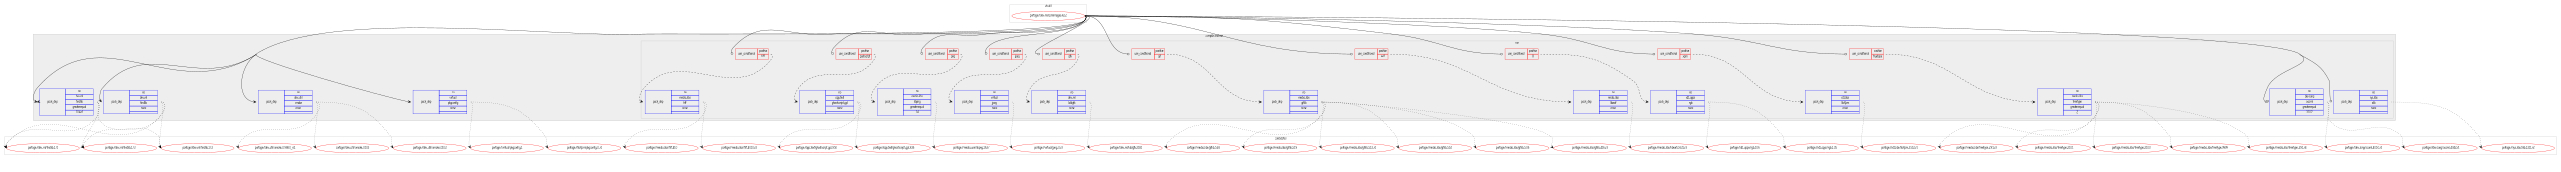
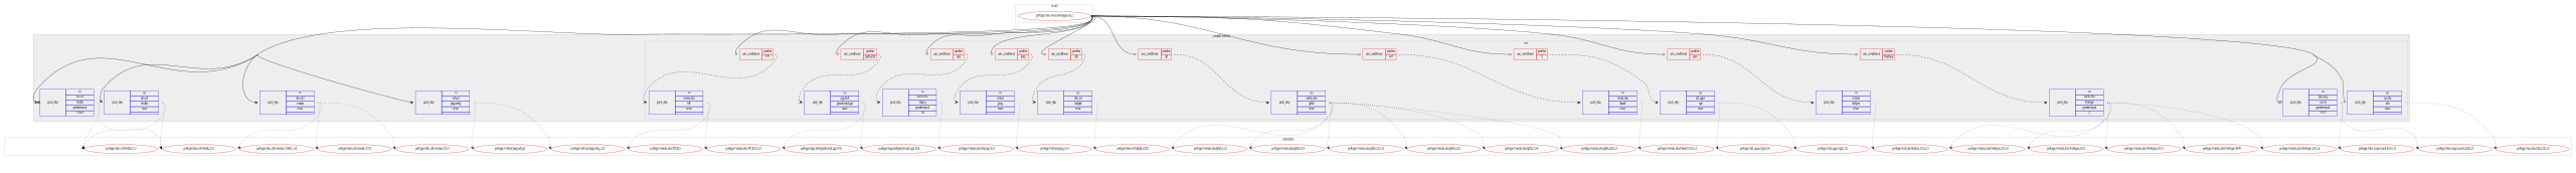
  digraph {
    compound=true
    concentrate=true
    fontname="Comic Neue"
    fontsize=10
    newrank=true
    rankdir=TB
    ranksep=1.5
    node [color=red fontname="Comic Neue" fontsize=10]
    edge [arrowhead=vee fontname="Comic Neue" headport=w style=dotted tailport=e weight=100]
    n1 [label="portage://dev-ml/camlimages-4.2.2" width=4]
    n2 [color=blue label=<<TABLE BORDER="0" CELLBORDER="1" CELLSPACING="0" CELLPADDING="4" WIDTH="220"><TR><TD ROWSPAN="6" CELLPADDING="30">pack_dep</TD></TR><TR><TD WIDTH="110">no</TD></TR><TR><TD>dev-ml</TD></TR><TR><TD>findlib</TD></TR><TR><TD>greaterequal</TD></TR><TR><TD>1.0.4-r1</TD></TR></TABLE>> shape=none]
    n3 [color=blue label=<<TABLE BORDER="0" CELLBORDER="1" CELLSPACING="0" CELLPADDING="4" WIDTH="220"><TR><TD ROWSPAN="6" CELLPADDING="30">pack_dep</TD></TR><TR><TD WIDTH="110">no</TD></TR><TR><TD>dev-ml</TD></TR><TR><TD>findlib</TD></TR><TR><TD>none</TD></TR><TR><TD></TD></TR></TABLE>> shape=none]
    n4 [color=blue label=<<TABLE BORDER="0" CELLBORDER="1" CELLSPACING="0" CELLPADDING="4" WIDTH="220"><TR><TD ROWSPAN="6" CELLPADDING="30">pack_dep</TD></TR><TR><TD WIDTH="110">no</TD></TR><TR><TD>dev-util</TD></TR><TR><TD>omake</TD></TR><TR><TD>none</TD></TR><TR><TD></TD></TR></TABLE>> shape=none]
    n5 [color=blue label=<<TABLE BORDER="0" CELLBORDER="1" CELLSPACING="0" CELLPADDING="4" WIDTH="220"><TR><TD ROWSPAN="6" CELLPADDING="30">pack_dep</TD></TR><TR><TD WIDTH="110">no</TD></TR><TR><TD>virtual</TD></TR><TR><TD>pkgconfig</TD></TR><TR><TD>none</TD></TR><TR><TD></TD></TR></TABLE>> shape=none]
    n6 [color=blue label=<<TABLE BORDER="0" CELLBORDER="1" CELLSPACING="0" CELLPADDING="4" WIDTH="220"><TR><TD ROWSPAN="6" CELLPADDING="30">pack_dep</TD></TR><TR><TD WIDTH="110">no</TD></TR><TR><TD>x11-apps</TD></TR><TR><TD>rgb</TD></TR><TR><TD>none</TD></TR><TR><TD></TD></TR></TABLE>> shape=none]
    n7 [label=<<TABLE BORDER="0" CELLBORDER="1" CELLSPACING="0" CELLPADDING="4"><TR><TD ROWSPAN="3" CELLPADDING="10">use_conditional</TD></TR><TR><TD>positive</TD></TR><TR><TD>X</TD></TR></TABLE>> shape=none]
    n8 [color=blue label=<<TABLE BORDER="0" CELLBORDER="1" CELLSPACING="0" CELLPADDING="4" WIDTH="220"><TR><TD ROWSPAN="6" CELLPADDING="30">pack_dep</TD></TR><TR><TD WIDTH="110">no</TD></TR><TR><TD>media-libs</TD></TR><TR><TD>libexif</TD></TR><TR><TD>none</TD></TR><TR><TD></TD></TR></TABLE>> shape=none]
    n9 [label=<<TABLE BORDER="0" CELLBORDER="1" CELLSPACING="0" CELLPADDING="4"><TR><TD ROWSPAN="3" CELLPADDING="10">use_conditional</TD></TR><TR><TD>positive</TD></TR><TR><TD>exif</TD></TR></TABLE>> shape=none]
    n10 [color=blue label=<<TABLE BORDER="0" CELLBORDER="1" CELLSPACING="0" CELLPADDING="4" WIDTH="220"><TR><TD ROWSPAN="6" CELLPADDING="30">pack_dep</TD></TR><TR><TD WIDTH="110">no</TD></TR><TR><TD>media-libs</TD></TR><TR><TD>giflib</TD></TR><TR><TD>none</TD></TR><TR><TD></TD></TR></TABLE>> shape=none]
    n11 [label=<<TABLE BORDER="0" CELLBORDER="1" CELLSPACING="0" CELLPADDING="4"><TR><TD ROWSPAN="3" CELLPADDING="10">use_conditional</TD></TR><TR><TD>positive</TD></TR><TR><TD>gif</TD></TR></TABLE>> shape=none]
    n12 [color=blue label=<<TABLE BORDER="0" CELLBORDER="1" CELLSPACING="0" CELLPADDING="4" WIDTH="220"><TR><TD ROWSPAN="6" CELLPADDING="30">pack_dep</TD></TR><TR><TD WIDTH="110">no</TD></TR><TR><TD>dev-ml</TD></TR><TR><TD>lablgtk</TD></TR><TR><TD>none</TD></TR><TR><TD></TD></TR></TABLE>> shape=none]
    n13 [label=<<TABLE BORDER="0" CELLBORDER="1" CELLSPACING="0" CELLPADDING="4"><TR><TD ROWSPAN="3" CELLPADDING="10">use_conditional</TD></TR><TR><TD>positive</TD></TR><TR><TD>gtk</TD></TR></TABLE>> shape=none]
    n14 [color=blue label=<<TABLE BORDER="0" CELLBORDER="1" CELLSPACING="0" CELLPADDING="4" WIDTH="220"><TR><TD ROWSPAN="6" CELLPADDING="30">pack_dep</TD></TR><TR><TD WIDTH="110">no</TD></TR><TR><TD>virtual</TD></TR><TR><TD>jpeg</TD></TR><TR><TD>none</TD></TR><TR><TD></TD></TR></TABLE>> shape=none]
    n15 [label=<<TABLE BORDER="0" CELLBORDER="1" CELLSPACING="0" CELLPADDING="4"><TR><TD ROWSPAN="3" CELLPADDING="10">use_conditional</TD></TR><TR><TD>positive</TD></TR><TR><TD>jpeg</TD></TR></TABLE>> shape=none]
    n16 [color=blue label=<<TABLE BORDER="0" CELLBORDER="1" CELLSPACING="0" CELLPADDING="4" WIDTH="220"><TR><TD ROWSPAN="6" CELLPADDING="30">pack_dep</TD></TR><TR><TD WIDTH="110">no</TD></TR><TR><TD>media-libs</TD></TR><TR><TD>libpng</TD></TR><TR><TD>greaterequal</TD></TR><TR><TD>1.4</TD></TR></TABLE>> shape=none]
    n17 [label=<<TABLE BORDER="0" CELLBORDER="1" CELLSPACING="0" CELLPADDING="4"><TR><TD ROWSPAN="3" CELLPADDING="10">use_conditional</TD></TR><TR><TD>positive</TD></TR><TR><TD>png</TD></TR></TABLE>> shape=none]
    n18 [color=blue label=<<TABLE BORDER="0" CELLBORDER="1" CELLSPACING="0" CELLPADDING="4" WIDTH="220"><TR><TD ROWSPAN="6" CELLPADDING="30">pack_dep</TD></TR><TR><TD WIDTH="110">no</TD></TR><TR><TD>app-text</TD></TR><TR><TD>ghostscript-gpl</TD></TR><TR><TD>none</TD></TR><TR><TD></TD></TR></TABLE>> shape=none]
    n19 [label=<<TABLE BORDER="0" CELLBORDER="1" CELLSPACING="0" CELLPADDING="4"><TR><TD ROWSPAN="3" CELLPADDING="10">use_conditional</TD></TR><TR><TD>positive</TD></TR><TR><TD>postscript</TD></TR></TABLE>> shape=none]
    n20 [color=blue label=<<TABLE BORDER="0" CELLBORDER="1" CELLSPACING="0" CELLPADDING="4" WIDTH="220"><TR><TD ROWSPAN="6" CELLPADDING="30">pack_dep</TD></TR><TR><TD WIDTH="110">no</TD></TR><TR><TD>media-libs</TD></TR><TR><TD>tiff</TD></TR><TR><TD>none</TD></TR><TR><TD></TD></TR></TABLE>> shape=none]
    n21 [label=<<TABLE BORDER="0" CELLBORDER="1" CELLSPACING="0" CELLPADDING="4"><TR><TD ROWSPAN="3" CELLPADDING="10">use_conditional</TD></TR><TR><TD>positive</TD></TR><TR><TD>tiff</TD></TR></TABLE>> shape=none]
    n22 [color=blue label=<<TABLE BORDER="0" CELLBORDER="1" CELLSPACING="0" CELLPADDING="4" WIDTH="220"><TR><TD ROWSPAN="6" CELLPADDING="30">pack_dep</TD></TR><TR><TD WIDTH="110">no</TD></TR><TR><TD>media-libs</TD></TR><TR><TD>freetype</TD></TR><TR><TD>greaterequal</TD></TR><TR><TD>2</TD></TR></TABLE>> shape=none]
    n23 [label=<<TABLE BORDER="0" CELLBORDER="1" CELLSPACING="0" CELLPADDING="4"><TR><TD ROWSPAN="3" CELLPADDING="10">use_conditional</TD></TR><TR><TD>positive</TD></TR><TR><TD>truetype</TD></TR></TABLE>> shape=none]
    n24 [color=blue label=<<TABLE BORDER="0" CELLBORDER="1" CELLSPACING="0" CELLPADDING="4" WIDTH="220"><TR><TD ROWSPAN="6" CELLPADDING="30">pack_dep</TD></TR><TR><TD WIDTH="110">no</TD></TR><TR><TD>x11-libs</TD></TR><TR><TD>libXpm</TD></TR><TR><TD>none</TD></TR><TR><TD></TD></TR></TABLE>> shape=none]
    n25 [label=<<TABLE BORDER="0" CELLBORDER="1" CELLSPACING="0" CELLPADDING="4"><TR><TD ROWSPAN="3" CELLPADDING="10">use_conditional</TD></TR><TR><TD>positive</TD></TR><TR><TD>xpm</TD></TR></TABLE>> shape=none]
    n26 [color=blue label=<<TABLE BORDER="0" CELLBORDER="1" CELLSPACING="0" CELLPADDING="4" WIDTH="220"><TR><TD ROWSPAN="6" CELLPADDING="30">pack_dep</TD></TR><TR><TD WIDTH="110">no</TD></TR><TR><TD>dev-lang</TD></TR><TR><TD>ocaml</TD></TR><TR><TD>greaterequal</TD></TR><TR><TD>3.10.2</TD></TR></TABLE>> shape=none]
    n27 [color=blue label=<<TABLE BORDER="0" CELLBORDER="1" CELLSPACING="0" CELLPADDING="4" WIDTH="220"><TR><TD ROWSPAN="6" CELLPADDING="30">pack_dep</TD></TR><TR><TD WIDTH="110">no</TD></TR><TR><TD>sys-libs</TD></TR><TR><TD>zlib</TD></TR><TR><TD>none</TD></TR><TR><TD></TD></TR></TABLE>> shape=none]
-   n28 [label="portage://dev-ml/findlib-1.7.1" width=4]
    n29 [label="portage://dev-ml/findlib-1.7.2" width=4]
    n30 [label="portage://dev-ml/findlib-1.7.3" width=4]
    n31 [label="portage://dev-util/omake-0.10.2" width=4]
    n32 [label="portage://dev-util/omake-0.10.3" width=4]
    n33 [label="portage://dev-util/omake-0.9.8.6.0_rc1" width=4]
-   n34 [label="portage://libXpm/pkgconfig-0-r1" width=4]
+   n34 [label="portage://virtual/pkgconfig-0-r1" width=4]
    n35 [label="portage://virtual/pkgconfig-1" width=4]
    n36 [label="portage://x11-apps/rgb-1.0.5" width=4]
    n37 [label="portage://x11-apps/rgb-1.0.6" width=4]
    n38 [label="portage://media-libs/libexif-0.6.21-r3" width=4]
    n39 [label="portage://media-libs/giflib-4.1.6-r3" width=4]
    n40 [label="portage://media-libs/giflib-5.0.6" width=4]
    n41 [label="portage://media-libs/giflib-5.1.4" width=4]
    n42 [label="portage://media-libs/giflib-5.1.2-r1" width=4]
    n43 [label="portage://media-libs/giflib-5.1.9" width=4]
-   n44 [label="portage://media-libs/giflib-5.2.6" width=4]
-   n45 [label="portage://dev-ml/lablgtk-2.18.1" width=4]
+   n44 [label="portage://media-libs/giflib-5.2.1" width=4]
+   n45 [label="portage://dev-ml/lablgtk-2.18.5" width=4]
    n46 [label="portage://virtual/jpeg-0-r3" width=4]
-   n47 [label="portage://media-use/libpng-1.6.37" width=4]
+   n47 [label="portage://media-libs/libpng-1.6.37" width=4]
    n48 [label="portage://app-text/ghostscript-gpl-9.26" width=4]
    n49 [label="portage://app-text/ghostscript-gpl-9.50" width=4]
    n50 [label="portage://media-libs/tiff-4.0.10-r2" width=4]
    n51 [label="portage://media-libs/tiff-4.1.0" width=4]
    n52 [label="portage://media-libs/freetype-2.10.0" width=4]
    n53 [label="portage://media-libs/freetype-2.10.1" width=4]
    n54 [label="portage://media-libs/freetype-2.9.1-r3" width=4]
    n55 [label="portage://media-libs/freetype-2.9.1-r4" width=4]
    n56 [label="portage://media-libs/freetype-9999" width=4]
    n57 [label="portage://x11-libs/libXpm-3.5.12-r1" width=4]
    n58 [label="portage://dev-lang/ocaml-4.04.2-r1" width=4]
    n59 [label="portage://dev-lang/ocaml-4.05.0-r1" width=4]
    n60 [label="portage://sys-libs/zlib-1.2.11-r2" width=4]
    subgraph cluster_1 {
      color=gray
      label=<<i>ebuild</i>>
      rank=same
      n1
    }
    subgraph cluster_2 {
      color=gray
      label=<<i>dependencies</i>>
      subgraph cluster_3 {
        color=gray
        fillcolor="#eeeeee"
        label=<<i>compile</i>>
        style=filled
        subgraph sub_4 {
          color=gray
          fillcolor="#eeeeee"
          label=<<i>compile</i>>
          style=filled
          n2
        }
        subgraph sub_5 {
          color=gray
          fillcolor="#eeeeee"
          label=<<i>compile</i>>
          style=filled
          n3
        }
        subgraph sub_6 {
          color=gray
          fillcolor="#eeeeee"
          label=<<i>compile</i>>
          style=filled
          n4
        }
        subgraph sub_7 {
          color=gray
          fillcolor="#eeeeee"
          label=<<i>compile</i>>
          style=filled
          n5
        }
      }
      subgraph cluster_8 {
        color=gray
        fillcolor="#eeeeee"
        label=<<i>compile and run</i>>
        style=filled
      }
      subgraph cluster_9 {
        color=gray
        fillcolor="#eeeeee"
        label=<<i>run</i>>
        style=filled
        subgraph sub_10 {
          color=gray
          fillcolor="#eeeeee"
          label=<<i>run</i>>
          style=filled
          n7
          subgraph sub_11 {
            color=gray
            fillcolor="#eeeeee"
            label=<<i>run</i>>
            style=filled
            n6
          }
        }
        subgraph sub_12 {
          color=gray
          fillcolor="#eeeeee"
          label=<<i>run</i>>
          style=filled
          n9
          subgraph sub_13 {
            color=gray
            fillcolor="#eeeeee"
            label=<<i>run</i>>
            style=filled
            n8
          }
        }
        subgraph sub_14 {
          color=gray
          fillcolor="#eeeeee"
          label=<<i>run</i>>
          style=filled
          n11
          subgraph sub_15 {
            color=gray
            fillcolor="#eeeeee"
            label=<<i>run</i>>
            style=filled
            n10
          }
        }
        subgraph sub_16 {
          color=gray
          fillcolor="#eeeeee"
          label=<<i>run</i>>
          style=filled
          n13
          subgraph sub_17 {
            color=gray
            fillcolor="#eeeeee"
            label=<<i>run</i>>
            style=filled
            n12
          }
        }
        subgraph sub_18 {
          color=gray
          fillcolor="#eeeeee"
          label=<<i>run</i>>
          style=filled
          n15
          subgraph sub_19 {
            color=gray
            fillcolor="#eeeeee"
            label=<<i>run</i>>
            style=filled
            n14
          }
        }
        subgraph sub_20 {
          color=gray
          fillcolor="#eeeeee"
          label=<<i>run</i>>
          style=filled
          n17
          subgraph sub_21 {
            color=gray
            fillcolor="#eeeeee"
            label=<<i>run</i>>
            style=filled
            n16
          }
        }
        subgraph sub_22 {
          color=gray
          fillcolor="#eeeeee"
          label=<<i>run</i>>
          style=filled
          n19
          subgraph sub_23 {
            color=gray
            fillcolor="#eeeeee"
            label=<<i>run</i>>
            style=filled
            n18
          }
        }
        subgraph sub_24 {
          color=gray
          fillcolor="#eeeeee"
          label=<<i>run</i>>
          style=filled
          n21
          subgraph sub_25 {
            color=gray
            fillcolor="#eeeeee"
            label=<<i>run</i>>
            style=filled
            n20
          }
        }
        subgraph sub_26 {
          color=gray
          fillcolor="#eeeeee"
          label=<<i>run</i>>
          style=filled
          n23
          subgraph sub_27 {
            color=gray
            fillcolor="#eeeeee"
            label=<<i>run</i>>
            style=filled
            n22
          }
        }
        subgraph sub_28 {
          color=gray
          fillcolor="#eeeeee"
          label=<<i>run</i>>
          style=filled
          n25
          subgraph sub_29 {
            color=gray
            fillcolor="#eeeeee"
            label=<<i>run</i>>
            style=filled
            n24
          }
        }
        subgraph sub_30 {
          color=gray
          fillcolor="#eeeeee"
          label=<<i>run</i>>
          style=filled
          n26
        }
        subgraph sub_31 {
          color=gray
          fillcolor="#eeeeee"
          label=<<i>run</i>>
          style=filled
          n27
        }
      }
    }
    subgraph cluster_32 {
      color=gray
      label=<<i>candidates</i>>
      rank=same
      subgraph sub_33 {
        color=black
        label=<<i>candidates</i>>
        nodesep=1
        rank=same
-       n28
        n29
        n30
      }
      subgraph sub_34 {
        color=black
        label=<<i>candidates</i>>
        nodesep=1
        rank=same
-       n28
        n29
        n30
      }
      subgraph sub_35 {
        color=black
        label=<<i>candidates</i>>
        nodesep=1
        rank=same
        n31
        n32
        n33
      }
      subgraph sub_36 {
        color=black
        label=<<i>candidates</i>>
        nodesep=1
        rank=same
        n34
        n35
      }
      subgraph sub_37 {
        color=black
        label=<<i>candidates</i>>
        nodesep=1
        rank=same
        n36
        n37
      }
      subgraph sub_38 {
        color=black
        label=<<i>candidates</i>>
        nodesep=1
        rank=same
        n38
      }
      subgraph sub_39 {
        color=black
        label=<<i>candidates</i>>
        nodesep=1
        rank=same
        n39
        n40
        n41
        n42
        n43
        n44
      }
      subgraph sub_40 {
        color=black
        label=<<i>candidates</i>>
        nodesep=1
        rank=same
        n45
      }
      subgraph sub_41 {
        color=black
        label=<<i>candidates</i>>
        nodesep=1
        rank=same
        n46
      }
      subgraph sub_42 {
        color=black
        label=<<i>candidates</i>>
        nodesep=1
        rank=same
        n47
      }
      subgraph sub_43 {
        color=black
        label=<<i>candidates</i>>
        nodesep=1
        rank=same
        n48
        n49
      }
      subgraph sub_44 {
        color=black
        label=<<i>candidates</i>>
        nodesep=1
        rank=same
        n50
        n51
      }
      subgraph sub_45 {
        color=black
        label=<<i>candidates</i>>
        nodesep=1
        rank=same
        n52
        n53
        n54
        n55
        n56
      }
      subgraph sub_46 {
        color=black
        label=<<i>candidates</i>>
        nodesep=1
        rank=same
        n57
      }
      subgraph sub_47 {
        color=black
        label=<<i>candidates</i>>
        nodesep=1
        rank=same
        n58
        n59
      }
      subgraph sub_48 {
        color=black
        label=<<i>candidates</i>>
        nodesep=1
        rank=same
        n60
      }
    }
    n1 -> n2 [style=solid weight=20]
    n1 -> n3 [style=solid weight=20]
    n1 -> n4 [style=solid weight=20]
    n1 -> n5 [style=solid weight=20]
    n1 -> n7 [arrowhead=odot style=solid weight=20]
    n1 -> n9 [arrowhead=odot style=solid weight=20]
    n1 -> n11 [arrowhead=odot style=solid weight=20]
    n1 -> n13 [arrowhead=odot style=solid weight=20]
    n1 -> n15 [arrowhead=odot style=solid weight=20]
    n1 -> n17 [arrowhead=odot style=solid weight=20]
    n1 -> n19 [arrowhead=odot style=solid weight=20]
    n1 -> n21 [arrowhead=odot style=solid weight=20]
    n1 -> n23 [arrowhead=odot style=solid weight=20]
    n1 -> n25 [arrowhead=odot style=solid weight=20]
    n1 -> n26 [arrowhead=odot style=solid weight=20]
    n1 -> n27 [arrowhead=odot style=solid weight=20]
-   n2 -> n28
    n2 -> n29
    n2 -> n30
-   n3 -> n28
    n3 -> n29
    n3 -> n30
    n4 -> n31
    n4 -> n32
    n4 -> n33
    n5 -> n34
    n5 -> n35
    n6 -> n36
    n6 -> n37
    n7 -> n6 [style=dashed weight=20]
    n8 -> n38
    n9 -> n8 [style=dashed weight=20]
    n10 -> n39
    n10 -> n40
    n10 -> n41
    n10 -> n42
    n10 -> n43
    n10 -> n44
    n11 -> n10 [style=dashed weight=20]
    n12 -> n45
    n13 -> n12 [style=dashed weight=20]
    n14 -> n46
    n15 -> n14 [style=dashed weight=20]
    n16 -> n47
    n17 -> n16 [style=dashed weight=20]
    n18 -> n48
    n18 -> n49
    n19 -> n18 [style=dashed weight=20]
    n20 -> n50
    n20 -> n51
    n21 -> n20 [style=dashed weight=20]
    n22 -> n52
    n22 -> n53
    n22 -> n54
    n22 -> n55
    n22 -> n56
    n23 -> n22 [style=dashed weight=20]
    n24 -> n57
    n25 -> n24 [style=dashed weight=20]
    n26 -> n58
    n26 -> n59
    n27 -> n60
  }
